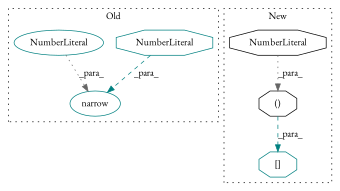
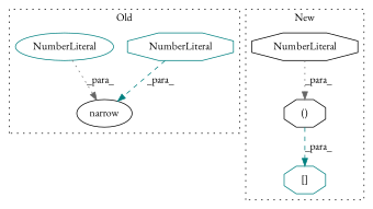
  digraph {
    fontname="EB Garamond"
    node [a=34 l=1 shape=octagon color=black fontname="EB Garamond"]
    edge [color=teal style=dashed fontname="EB Garamond"]
-   n1 [a=32 l="7,1" label=narrow s="1349,1383" shape=ellipse color=teal]
+   n1 [a=32 l="7,1" label=narrow s="1349,1383" shape=ellipse]
    n2 [label=NumberLiteral s=1380 color=teal]
    n3 [label=NumberLiteral s=1382 shape=ellipse color=teal]
    n4 [a=2 l="12,2" label="[]" s="1384,1420" color=teal]
    n5 [a=106 l=24 label="()" s=1396]
    n6 [label=NumberLiteral s=1419]
    subgraph cluster_1 {
      label=Old
      style=dotted
      n1
      n2
      n3
    }
    subgraph cluster_2 {
      label=New
      style=dotted
      n4
      n5
      n6
    }
    n2 -> n1 [label=_para_]
    n3 -> n1 [label=_para_ color=gray40 style=dotted]
    n5 -> n4 [label=_para_]
    n6 -> n5 [label=_para_ color=gray40 style=dotted]
  }
